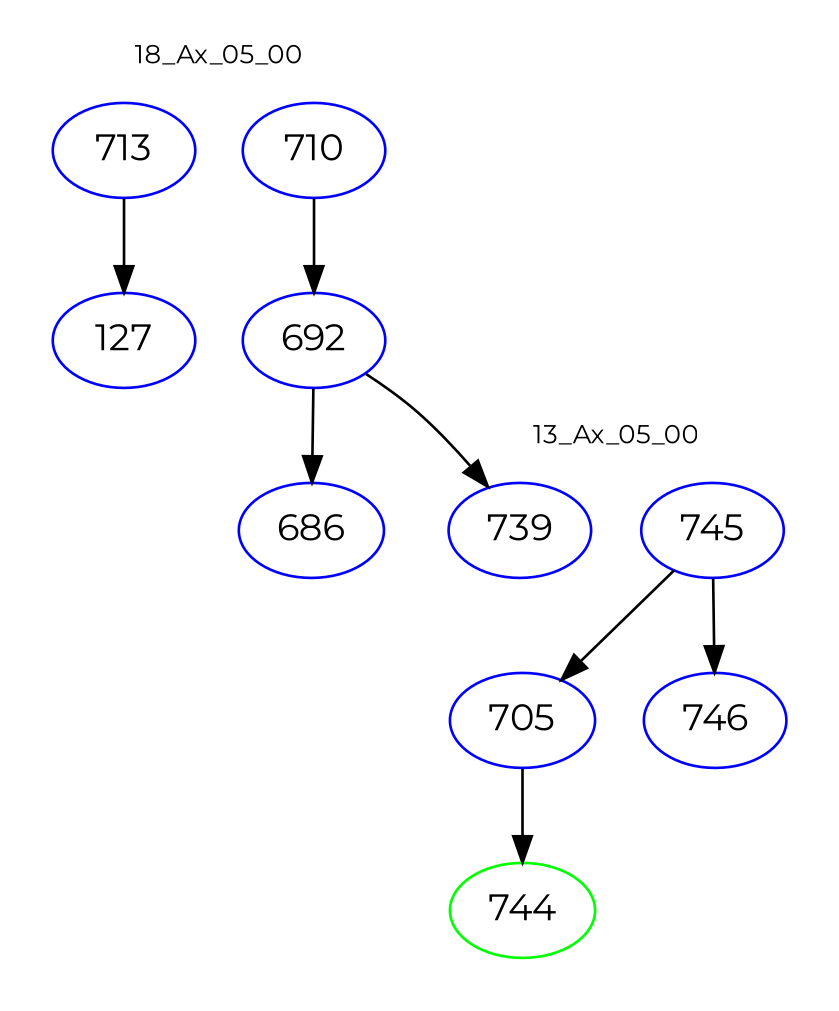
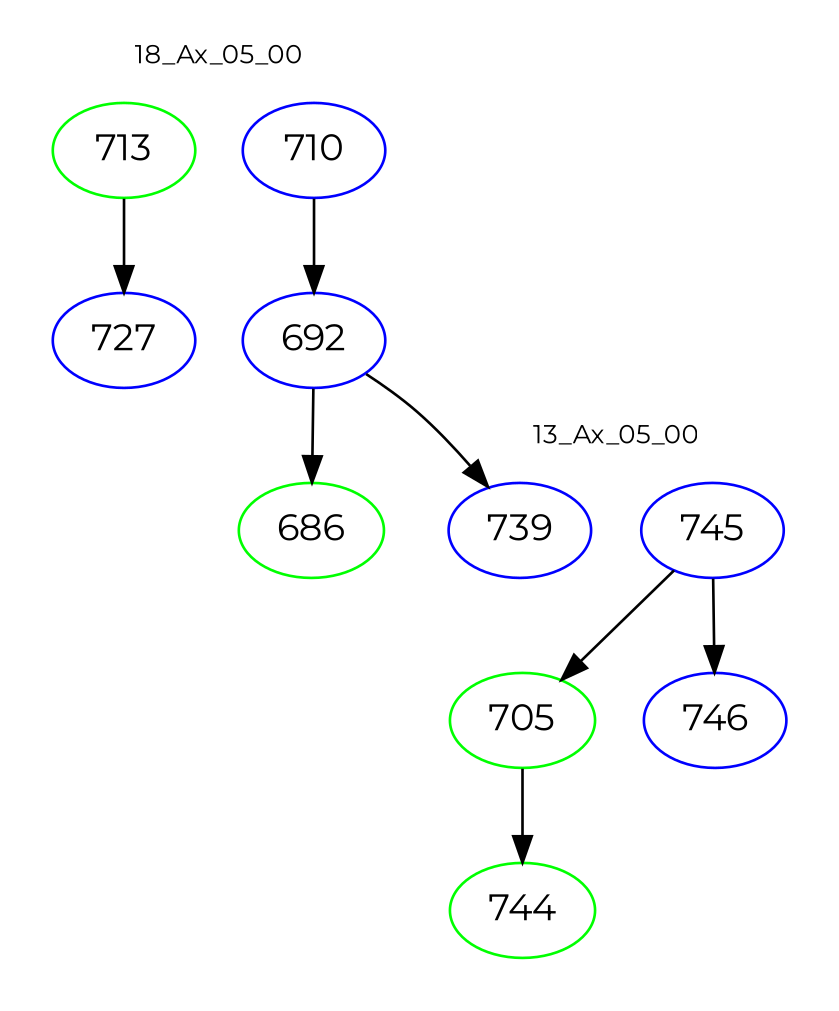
  digraph {
    fontname=Montserrat
    node [color=blue fontname=Montserrat]
    edge [color=black fontname=Montserrat]
    n1 [label=745]
-   n2 [label=705]
+   n2 [color=green label=705]
    n3 [label=746]
    n4 [color=green label=744]
    n5 [label=739]
    n6 [label=710]
    n7 [label=692]
-   n8 [label=713]
-   n9 [label=686]
-   n10 [label=127]
+   n8 [color=green label=713]
+   n9 [color=green label=686]
+   n10 [label=727]
    subgraph cluster_1 {
      color=white
      fontsize=10
      label="13_Ax_05_00"
      n1
      n2
      n3
      n4
      n5
    }
    subgraph cluster_2 {
      color=white
      fontsize=10
      label="18_Ax_05_00"
      n6
      n7
      n8
      n9
      n10
    }
    n1 -> n2
    n1 -> n3
    n2 -> n4
    n6 -> n7
    n7 -> n5
    n7 -> n9
    n8 -> n10
  }
